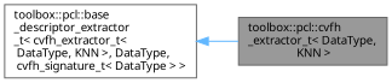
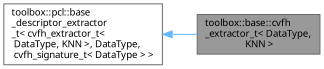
  digraph {
    rankdir=LR
    fontname="Noto Sans"
    node [color=gray40 fontname="Noto Sans" fontsize=10 shape=box style=filled]
-   n1 [fillcolor=grey60 fontcolor=black height=0.2 label="toolbox::pcl::cvfh\l_extractor_t\< DataType,\l KNN \>" width=0.4]
+   n1 [fillcolor=grey60 fontcolor=black height=0.2 label="toolbox::base::cvfh\l_extractor_t\< DataType,\l KNN \>" width=0.4]
    n2 [fillcolor=white height=0.2 label="toolbox::pcl::base\l_descriptor_extractor\l_t\< cvfh_extractor_t\<\l DataType, KNN \>, DataType,\l cvfh_signature_t\< DataType \> \>" width=0.4]
    n2 -> n1 [color=steelblue1 dir=back fontname="Noto Sans" fontsize=10 labelfontname=Helvetica labelfontsize=10 style=solid]
  }
